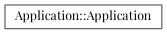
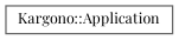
  digraph {
    rankdir=LR
    fontname="Playfair Display"
-   n1 [color=grey40 fillcolor=white fontname="Playfair Display" fontsize=10 height=0.2 label="Application::Application" shape=box style=filled width=0.4]
+   n1 [color=grey40 fillcolor=white fontname="Playfair Display" fontsize=10 height=0.2 label="Kargono::Application" shape=box style=filled width=0.4]
  }
